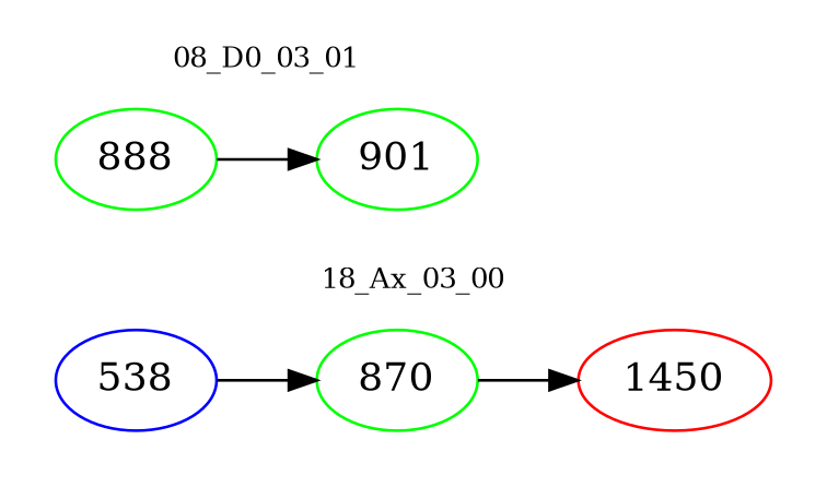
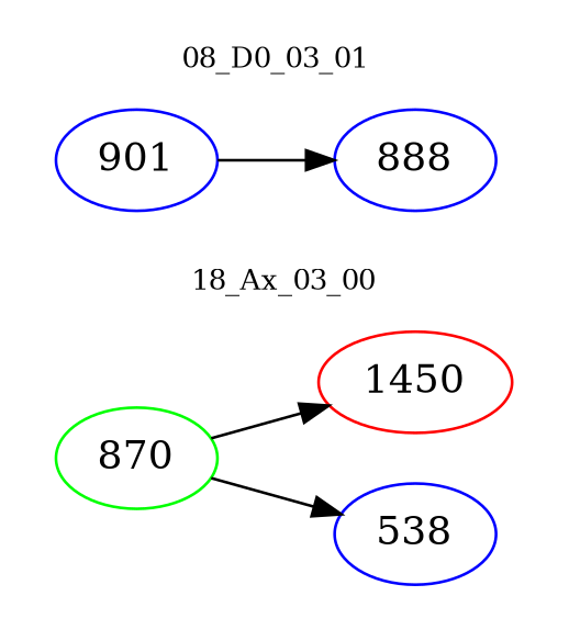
  digraph {
    fontname="DejaVu Serif"
    rankdir=LR
    node [color=green fontname="DejaVu Serif"]
    edge [color=black fontname="DejaVu Serif"]
    n1 [label=870]
    n2 [color=blue label=538]
    n3 [color=red label=1450]
-   n4 [label=888]
-   n5 [label=901]
+   n4 [color=blue label=888]
+   n5 [color=blue label=901]
    subgraph cluster_1 {
      color=white
      fontsize=10
      label="18_Ax_03_00"
      n1
      n2
      n3
    }
    subgraph cluster_2 {
      color=white
      fontsize=10
      label="08_D0_03_01"
      n4
      n5
    }
-   n2 -> n1
+   n1 -> n2
    n1 -> n3
-   n4 -> n5
+   n5 -> n4
  }
